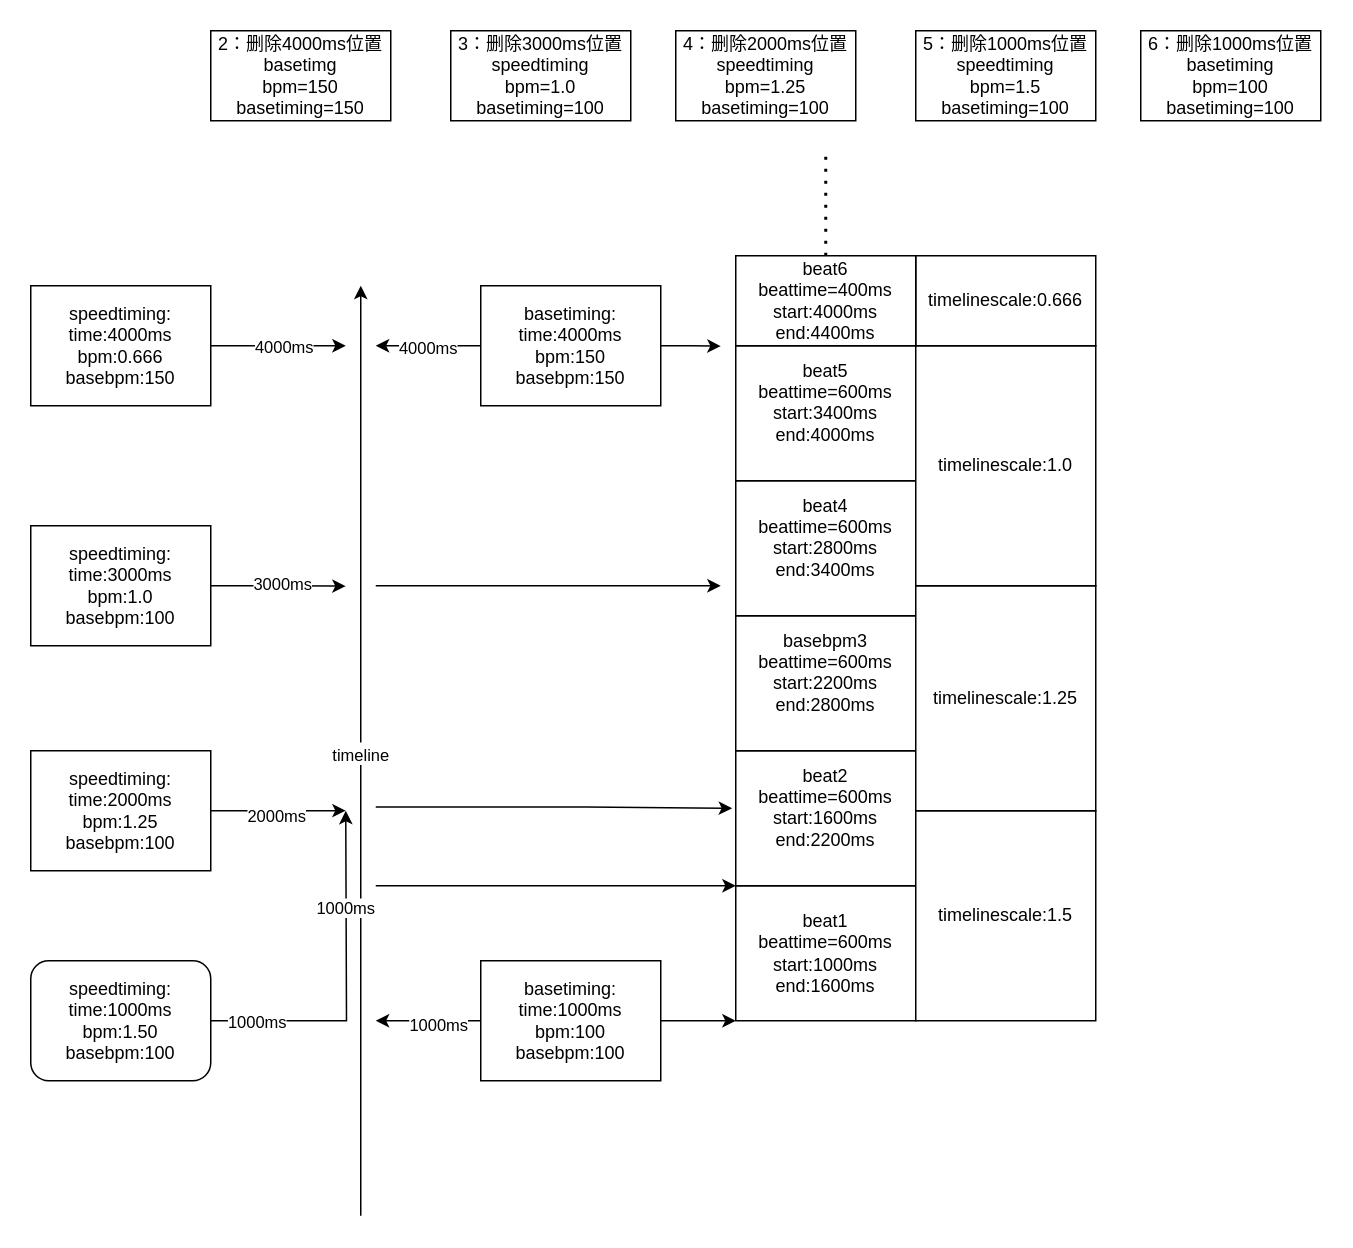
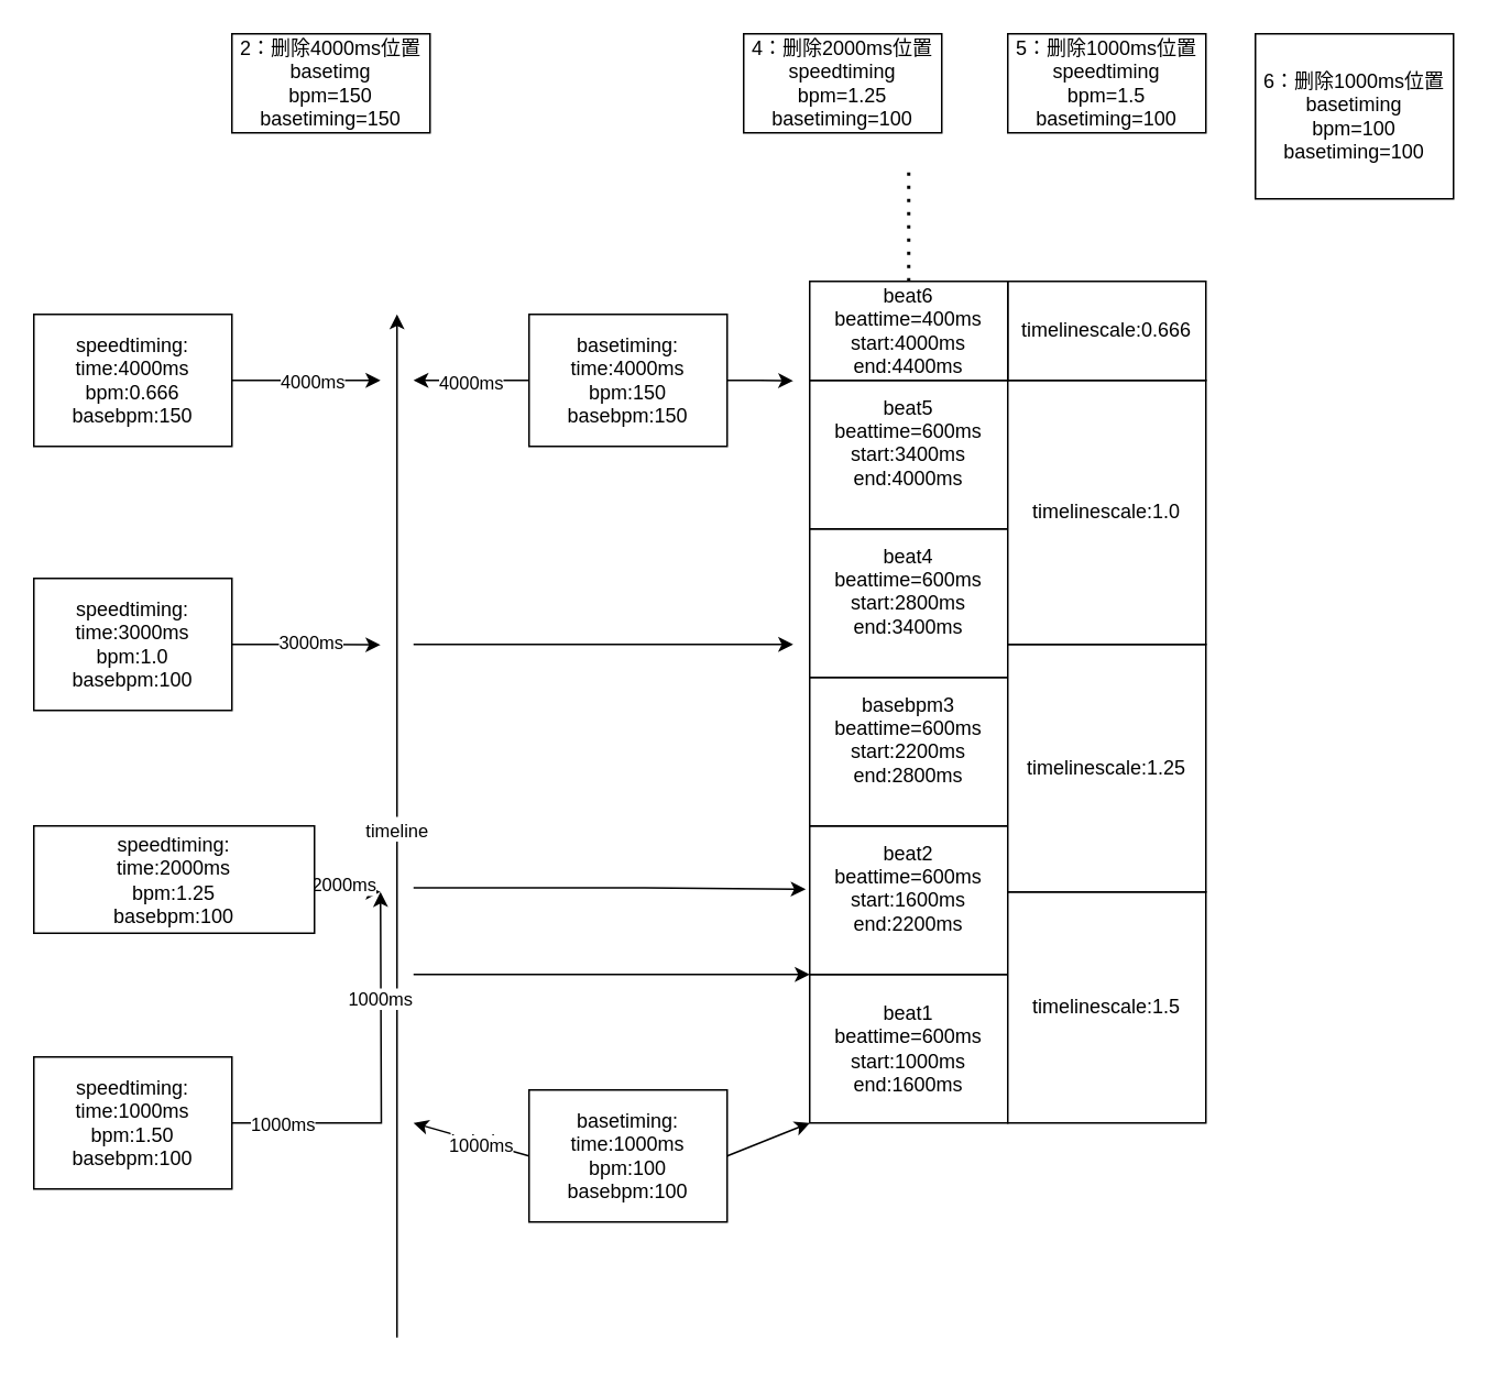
  <mxCell id="0" />
  <mxCell id="1" parent="0" />
- <mxCell id="2" value="basetiming:&lt;br&gt;time:1000ms&lt;br&gt;&lt;div&gt;bpm:100&lt;br&gt;basebpm:100&lt;/div&gt;" style="rounded=0;whiteSpace=wrap;html=1;" vertex="1" parent="1"><mxGeometry x="320" y="640" width="120" height="80" as="geometry" /></mxCell>
+ <mxCell id="2" value="basetiming:&lt;br&gt;time:1000ms&lt;br&gt;&lt;div&gt;bpm:100&lt;br&gt;basebpm:100&lt;/div&gt;" style="rounded=0;whiteSpace=wrap;html=1;" vertex="1" parent="1"><mxGeometry x="320" y="660" width="120" height="80" as="geometry" /></mxCell>
  <mxCell id="3" value="" style="endArrow=classic;html=1;rounded=0;" edge="1" parent="1"><mxGeometry relative="1" as="geometry"><mxPoint x="240" y="810" as="sourcePoint" /><mxPoint x="240" y="190" as="targetPoint" /></mxGeometry></mxCell>
  <mxCell id="4" value="Label" style="edgeLabel;resizable=0;html=1;;align=center;verticalAlign=middle;" connectable="0" vertex="1" parent="3"><mxGeometry relative="1" as="geometry" /></mxCell>
  <mxCell id="5" value="timeline" style="edgeLabel;html=1;align=center;verticalAlign=middle;resizable=0;points=[];" vertex="1" connectable="0" parent="3"><mxGeometry x="-0.007" y="1" relative="1" as="geometry"><mxPoint as="offset" /></mxGeometry></mxCell>
  <mxCell id="6" value="" style="endArrow=classic;html=1;rounded=0;exitX=0;exitY=0.5;exitDx=0;exitDy=0;" edge="1" parent="1" source="2"><mxGeometry relative="1" as="geometry"><mxPoint x="660" y="500" as="sourcePoint" /><mxPoint x="250" y="680" as="targetPoint" /></mxGeometry></mxCell>
  <mxCell id="7" value="Label" style="edgeLabel;resizable=0;html=1;;align=center;verticalAlign=middle;" connectable="0" vertex="1" parent="6"><mxGeometry relative="1" as="geometry" /></mxCell>
  <mxCell id="8" value="1000ms" style="edgeLabel;html=1;align=center;verticalAlign=middle;resizable=0;points=[];" vertex="1" connectable="0" parent="6"><mxGeometry x="-0.175" y="2" relative="1" as="geometry"><mxPoint as="offset" /></mxGeometry></mxCell>
  <mxCell id="9" style="edgeStyle=orthogonalEdgeStyle;rounded=0;orthogonalLoop=1;jettySize=auto;html=1;exitX=1;exitY=0.5;exitDx=0;exitDy=0;" edge="1" parent="1" source="12"><mxGeometry relative="1" as="geometry"><mxPoint x="230" y="540" as="targetPoint" /></mxGeometry></mxCell>
  <mxCell id="10" value="1000ms" style="edgeLabel;html=1;align=center;verticalAlign=middle;resizable=0;points=[];" vertex="1" connectable="0" parent="9"><mxGeometry x="-0.16" relative="1" as="geometry"><mxPoint x="-60" y="7" as="offset" /></mxGeometry></mxCell>
  <mxCell id="11" value="1000ms" style="edgeLabel;html=1;align=center;verticalAlign=middle;resizable=0;points=[];" vertex="1" connectable="0" parent="9"><mxGeometry x="0.439" y="1" relative="1" as="geometry"><mxPoint as="offset" /></mxGeometry></mxCell>
- <mxCell id="12" value="speedtiming:&lt;br&gt;time:1000ms&lt;br&gt;&lt;div&gt;bpm:1.50&lt;br&gt;basebpm:100&lt;/div&gt;" style="whiteSpace=wrap;html=1;rounded=1;" vertex="1" parent="1"><mxGeometry x="20" y="640" width="120" height="80" as="geometry" /></mxCell>
+ <mxCell id="12" value="speedtiming:&lt;br&gt;time:1000ms&lt;br&gt;&lt;div&gt;bpm:1.50&lt;br&gt;basebpm:100&lt;/div&gt;" style="rounded=0;whiteSpace=wrap;html=1;" vertex="1" parent="1"><mxGeometry x="20" y="640" width="120" height="80" as="geometry" /></mxCell>
  <mxCell id="13" style="edgeStyle=orthogonalEdgeStyle;rounded=0;orthogonalLoop=1;jettySize=auto;html=1;exitX=1;exitY=0.5;exitDx=0;exitDy=0;" edge="1" parent="1" source="15"><mxGeometry relative="1" as="geometry"><mxPoint x="230" y="539.931" as="targetPoint" /></mxGeometry></mxCell>
  <mxCell id="14" value="2000ms" style="edgeLabel;html=1;align=center;verticalAlign=middle;resizable=0;points=[];" vertex="1" connectable="0" parent="13"><mxGeometry x="-0.038" y="-3" relative="1" as="geometry"><mxPoint as="offset" /></mxGeometry></mxCell>
- <mxCell id="15" value="speedtiming:&lt;br&gt;time:2000ms&lt;br&gt;&lt;div&gt;bpm:1.25&lt;br&gt;basebpm:100&lt;/div&gt;" style="rounded=0;whiteSpace=wrap;html=1;" vertex="1" parent="1"><mxGeometry x="20" y="500" width="120" height="80" as="geometry" /></mxCell>
+ <mxCell id="15" value="speedtiming:&lt;br&gt;time:2000ms&lt;br&gt;&lt;div&gt;bpm:1.25&lt;br&gt;basebpm:100&lt;/div&gt;" style="rounded=0;whiteSpace=wrap;html=1;" vertex="1" parent="1"><mxGeometry x="20" y="500" width="170" height="65" as="geometry" /></mxCell>
  <mxCell id="16" style="edgeStyle=orthogonalEdgeStyle;rounded=0;orthogonalLoop=1;jettySize=auto;html=1;exitX=1;exitY=0.5;exitDx=0;exitDy=0;" edge="1" parent="1" source="18"><mxGeometry relative="1" as="geometry"><mxPoint x="230" y="390.276" as="targetPoint" /></mxGeometry></mxCell>
  <mxCell id="17" value="3000ms" style="edgeLabel;html=1;align=center;verticalAlign=middle;resizable=0;points=[];" vertex="1" connectable="0" parent="16"><mxGeometry x="0.068" y="2" relative="1" as="geometry"><mxPoint as="offset" /></mxGeometry></mxCell>
  <mxCell id="18" value="speedtiming:&lt;br&gt;time:3000ms&lt;br&gt;&lt;div&gt;bpm:1.0&lt;/div&gt;&lt;div&gt;basebpm:100&lt;/div&gt;" style="rounded=0;whiteSpace=wrap;html=1;" vertex="1" parent="1"><mxGeometry x="20" y="350" width="120" height="80" as="geometry" /></mxCell>
  <mxCell id="19" style="edgeStyle=orthogonalEdgeStyle;rounded=0;orthogonalLoop=1;jettySize=auto;html=1;" edge="1" parent="1" source="22"><mxGeometry relative="1" as="geometry"><mxPoint x="250" y="230" as="targetPoint" /><Array as="points"><mxPoint x="250" y="230" /></Array></mxGeometry></mxCell>
  <mxCell id="20" value="4000ms" style="edgeLabel;html=1;align=center;verticalAlign=middle;resizable=0;points=[];" vertex="1" connectable="0" parent="19"><mxGeometry x="0.022" y="1" relative="1" as="geometry"><mxPoint as="offset" /></mxGeometry></mxCell>
  <mxCell id="21" style="edgeStyle=orthogonalEdgeStyle;rounded=0;orthogonalLoop=1;jettySize=auto;html=1;exitX=1;exitY=0.5;exitDx=0;exitDy=0;" edge="1" parent="1" source="22"><mxGeometry relative="1" as="geometry"><mxPoint x="480" y="230.276" as="targetPoint" /></mxGeometry></mxCell>
  <mxCell id="22" value="basetiming:&lt;br&gt;time:4000ms&lt;br&gt;&lt;div&gt;bpm:150&lt;br&gt;basebpm:150&lt;/div&gt;" style="rounded=0;whiteSpace=wrap;html=1;" vertex="1" parent="1"><mxGeometry x="320" y="190" width="120" height="80" as="geometry" /></mxCell>
  <mxCell id="23" style="edgeStyle=orthogonalEdgeStyle;rounded=0;orthogonalLoop=1;jettySize=auto;html=1;" edge="1" parent="1" source="25"><mxGeometry relative="1" as="geometry"><mxPoint x="230" y="230" as="targetPoint" /></mxGeometry></mxCell>
  <mxCell id="24" value="4000ms" style="edgeLabel;html=1;align=center;verticalAlign=middle;resizable=0;points=[];" vertex="1" connectable="0" parent="23"><mxGeometry x="0.075" relative="1" as="geometry"><mxPoint as="offset" /></mxGeometry></mxCell>
  <mxCell id="25" value="speedtiming:&lt;br&gt;time:4000ms&lt;br&gt;&lt;div&gt;bpm:0.666&lt;/div&gt;&lt;div&gt;basebpm:150&lt;/div&gt;" style="rounded=0;whiteSpace=wrap;html=1;" vertex="1" parent="1"><mxGeometry x="20" y="190" width="120" height="80" as="geometry" /></mxCell>
  <mxCell id="26" value="2：删除4000ms位置&lt;br&gt;basetimg&lt;br&gt;bpm=150&lt;br&gt;basetiming=150" style="rounded=0;whiteSpace=wrap;html=1;" vertex="1" parent="1"><mxGeometry x="140" y="20" width="120" height="60" as="geometry" /></mxCell>
- <mxCell id="27" value="3：删除3000ms位置&lt;br&gt;speedtiming&lt;br&gt;bpm=1.0&lt;br&gt;basetiming=100" style="rounded=0;whiteSpace=wrap;html=1;" vertex="1" parent="1"><mxGeometry x="300" y="20" width="120" height="60" as="geometry" /></mxCell>
  <mxCell id="28" value="" style="endArrow=classic;html=1;rounded=0;" edge="1" parent="1"><mxGeometry width="50" height="50" relative="1" as="geometry"><mxPoint x="250" y="590" as="sourcePoint" /><mxPoint x="490" y="590" as="targetPoint" /></mxGeometry></mxCell>
  <mxCell id="29" value="" style="endArrow=classic;html=1;rounded=0;exitX=1;exitY=0.5;exitDx=0;exitDy=0;" edge="1" parent="1" source="2"><mxGeometry width="50" height="50" relative="1" as="geometry"><mxPoint x="450" y="540" as="sourcePoint" /><mxPoint x="490" y="680" as="targetPoint" /></mxGeometry></mxCell>
  <mxCell id="30" value="beat1&lt;br&gt;beattime=600ms&lt;div&gt;start:1000ms&lt;br&gt;end:1600ms&lt;br&gt;&lt;/div&gt;" style="rounded=0;whiteSpace=wrap;html=1;" vertex="1" parent="1"><mxGeometry x="490" y="590" width="120" height="90" as="geometry" /></mxCell>
  <mxCell id="31" value="beat2&lt;br&gt;beattime=600ms&lt;div&gt;start:1600ms&lt;br&gt;end:2200ms&lt;br&gt;&lt;br&gt;&lt;/div&gt;" style="rounded=0;whiteSpace=wrap;html=1;" vertex="1" parent="1"><mxGeometry x="490" y="500" width="120" height="90" as="geometry" /></mxCell>
  <mxCell id="32" value="" style="endArrow=classic;html=1;rounded=0;entryX=-0.02;entryY=0.426;entryDx=0;entryDy=0;entryPerimeter=0;" edge="1" parent="1" target="31"><mxGeometry width="50" height="50" relative="1" as="geometry"><mxPoint x="250" y="537.5" as="sourcePoint" /><mxPoint x="490" y="542.5" as="targetPoint" /><Array as="points"><mxPoint x="390" y="537.5" /></Array></mxGeometry></mxCell>
  <mxCell id="33" value="timelinescale:1.5" style="rounded=0;whiteSpace=wrap;html=1;" vertex="1" parent="1"><mxGeometry x="610" y="540" width="120" height="140" as="geometry" /></mxCell>
  <mxCell id="34" value="basebpm3&lt;br&gt;beattime=600ms&lt;div&gt;start:2200ms&lt;br&gt;end:2800ms&lt;br&gt;&lt;br&gt;&lt;/div&gt;" style="rounded=0;whiteSpace=wrap;html=1;" vertex="1" parent="1"><mxGeometry x="490" y="410" width="120" height="90" as="geometry" /></mxCell>
  <mxCell id="35" value="beat4&lt;br&gt;beattime=600ms&lt;div&gt;start:2800ms&lt;br&gt;end:3400ms&lt;br&gt;&lt;br&gt;&lt;/div&gt;" style="rounded=0;whiteSpace=wrap;html=1;" vertex="1" parent="1"><mxGeometry x="490" y="320" width="120" height="90" as="geometry" /></mxCell>
  <mxCell id="36" value="beat5&lt;br&gt;beattime=600ms&lt;div&gt;start:3400ms&lt;br&gt;end:4000ms&lt;br&gt;&lt;br&gt;&lt;/div&gt;" style="rounded=0;whiteSpace=wrap;html=1;" vertex="1" parent="1"><mxGeometry x="490" y="230" width="120" height="90" as="geometry" /></mxCell>
  <mxCell id="37" value="timelinescale:1.25" style="rounded=0;whiteSpace=wrap;html=1;" vertex="1" parent="1"><mxGeometry x="610" y="390" width="120" height="150" as="geometry" /></mxCell>
  <mxCell id="38" value="timelinescale:1.0" style="rounded=0;whiteSpace=wrap;html=1;" vertex="1" parent="1"><mxGeometry x="610" y="230" width="120" height="160" as="geometry" /></mxCell>
  <mxCell id="39" value="" style="endArrow=classic;html=1;rounded=0;" edge="1" parent="1"><mxGeometry width="50" height="50" relative="1" as="geometry"><mxPoint x="250" y="390" as="sourcePoint" /><mxPoint x="480" y="390" as="targetPoint" /></mxGeometry></mxCell>
  <mxCell id="40" value="timelinescale:0.666" style="rounded=0;whiteSpace=wrap;html=1;" vertex="1" parent="1"><mxGeometry x="610" y="170" width="120" height="60" as="geometry" /></mxCell>
  <mxCell id="41" value="beat6&lt;br&gt;beattime=400ms&lt;div&gt;start:4000ms&lt;br&gt;end:4400ms&lt;br&gt;&lt;/div&gt;" style="rounded=0;whiteSpace=wrap;html=1;" vertex="1" parent="1"><mxGeometry x="490" y="170" width="120" height="60" as="geometry" /></mxCell>
  <mxCell id="42" value="" style="endArrow=none;dashed=1;html=1;dashPattern=1 3;strokeWidth=2;rounded=0;" edge="1" parent="1"><mxGeometry width="50" height="50" relative="1" as="geometry"><mxPoint x="550" y="170" as="sourcePoint" /><mxPoint x="550" y="100" as="targetPoint" /></mxGeometry></mxCell>
  <mxCell id="43" value="4：删除2000ms位置&lt;br&gt;speedtiming&lt;br&gt;bpm=1.25&lt;br&gt;basetiming=100" style="rounded=0;whiteSpace=wrap;html=1;" vertex="1" parent="1"><mxGeometry x="450" y="20" width="120" height="60" as="geometry" /></mxCell>
  <mxCell id="44" value="5：删除1000ms位置&lt;br&gt;speedtiming&lt;br&gt;bpm=1.5&lt;br&gt;basetiming=100" style="rounded=0;whiteSpace=wrap;html=1;" vertex="1" parent="1"><mxGeometry x="610" y="20" width="120" height="60" as="geometry" /></mxCell>
- <mxCell id="45" value="6：删除1000ms位置&lt;br&gt;basetiming&lt;br&gt;bpm=100&lt;br&gt;basetiming=100" style="rounded=0;whiteSpace=wrap;html=1;" vertex="1" parent="1"><mxGeometry x="760" y="20" width="120" height="60" as="geometry" /></mxCell>
+ <mxCell id="45" value="6：删除1000ms位置&lt;br&gt;basetiming&lt;br&gt;bpm=100&lt;br&gt;basetiming=100" style="rounded=0;whiteSpace=wrap;html=1;" vertex="1" parent="1"><mxGeometry x="760" y="20" width="120" height="100" as="geometry" /></mxCell>
